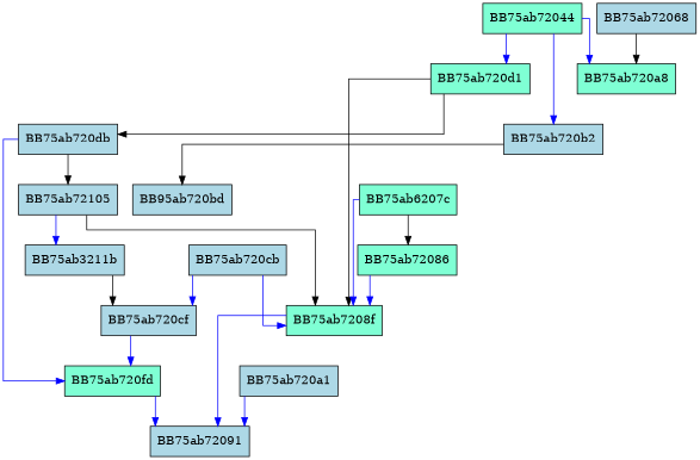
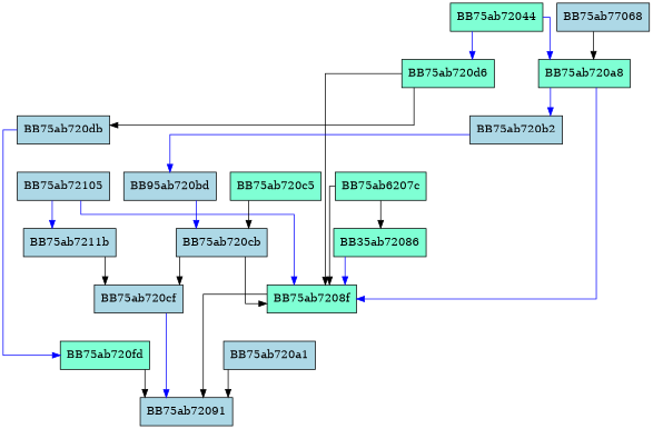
  digraph {
    splines=ortho
    node [fillcolor=lightblue shape=box style=filled]
    edge [color=blue]
    BB75ab72044 [fillcolor=aquamarine]
-   BB75ab720d1 [fillcolor=aquamarine]
+   BB75ab720d1 [fillcolor=aquamarine label=BB75ab720d6]
    BB75ab720a8 [fillcolor=aquamarine]
    BB75ab7208f [fillcolor=aquamarine]
    BB75ab720db
-   BB75ab72068
+   BB75ab72068 [label=BB75ab77068]
    BB75ab72091
    BB75ab720fd [fillcolor=aquamarine]
    BB75ab72105
    BB75ab720b2
    n11 [label=BB95ab720bd]
    BB75ab720a1
    n13 [fillcolor=aquamarine label=BB75ab6207c]
-   BB75ab72086 [fillcolor=aquamarine]
+   BB75ab72086 [fillcolor=aquamarine label=BB35ab72086]
+   BB75ab720c5 [fillcolor=aquamarine]
    BB75ab720cb
    BB75ab720cf
-   BB75ab7211b [label=BB75ab3211b]
+   BB75ab7211b
    BB75ab72044 -> BB75ab720d1
    BB75ab72044 -> BB75ab720a8
    BB75ab720d1 -> BB75ab7208f [color=black]
    BB75ab720d1 -> BB75ab720db [color=black]
-   BB75ab72044 -> BB75ab720b2
-   BB75ab7208f -> BB75ab72091
+   BB75ab720a8 -> BB75ab7208f
+   BB75ab720a8 -> BB75ab720b2
+   BB75ab7208f -> BB75ab72091 [color=black]
    BB75ab720db -> BB75ab720fd
-   BB75ab720db -> BB75ab72105 [color=black]
    BB75ab72068 -> BB75ab720a8 [color=black]
-   BB75ab720fd -> BB75ab72091
-   BB75ab72105 -> BB75ab7208f [color=black]
+   BB75ab720fd -> BB75ab72091 [color=black]
+   BB75ab72105 -> BB75ab7208f
    BB75ab72105 -> BB75ab7211b
-   BB75ab720b2 -> n11 [color=black]
-   BB75ab720a1 -> BB75ab72091
-   n13 -> BB75ab7208f
+   BB75ab720b2 -> n11
+   n11 -> BB75ab720cb
+   BB75ab720a1 -> BB75ab72091 [color=black]
+   n13 -> BB75ab7208f [color=black]
    n13 -> BB75ab72086 [color=black]
    BB75ab72086 -> BB75ab7208f
-   BB75ab720cb -> BB75ab7208f
-   BB75ab720cb -> BB75ab720cf
-   BB75ab720cf -> BB75ab720fd
+   BB75ab720c5 -> BB75ab720cb [color=black]
+   BB75ab720cb -> BB75ab7208f [color=black]
+   BB75ab720cb -> BB75ab720cf [color=black]
+   BB75ab720cf -> BB75ab72091
    BB75ab7211b -> BB75ab720cf [color=black]
  }
